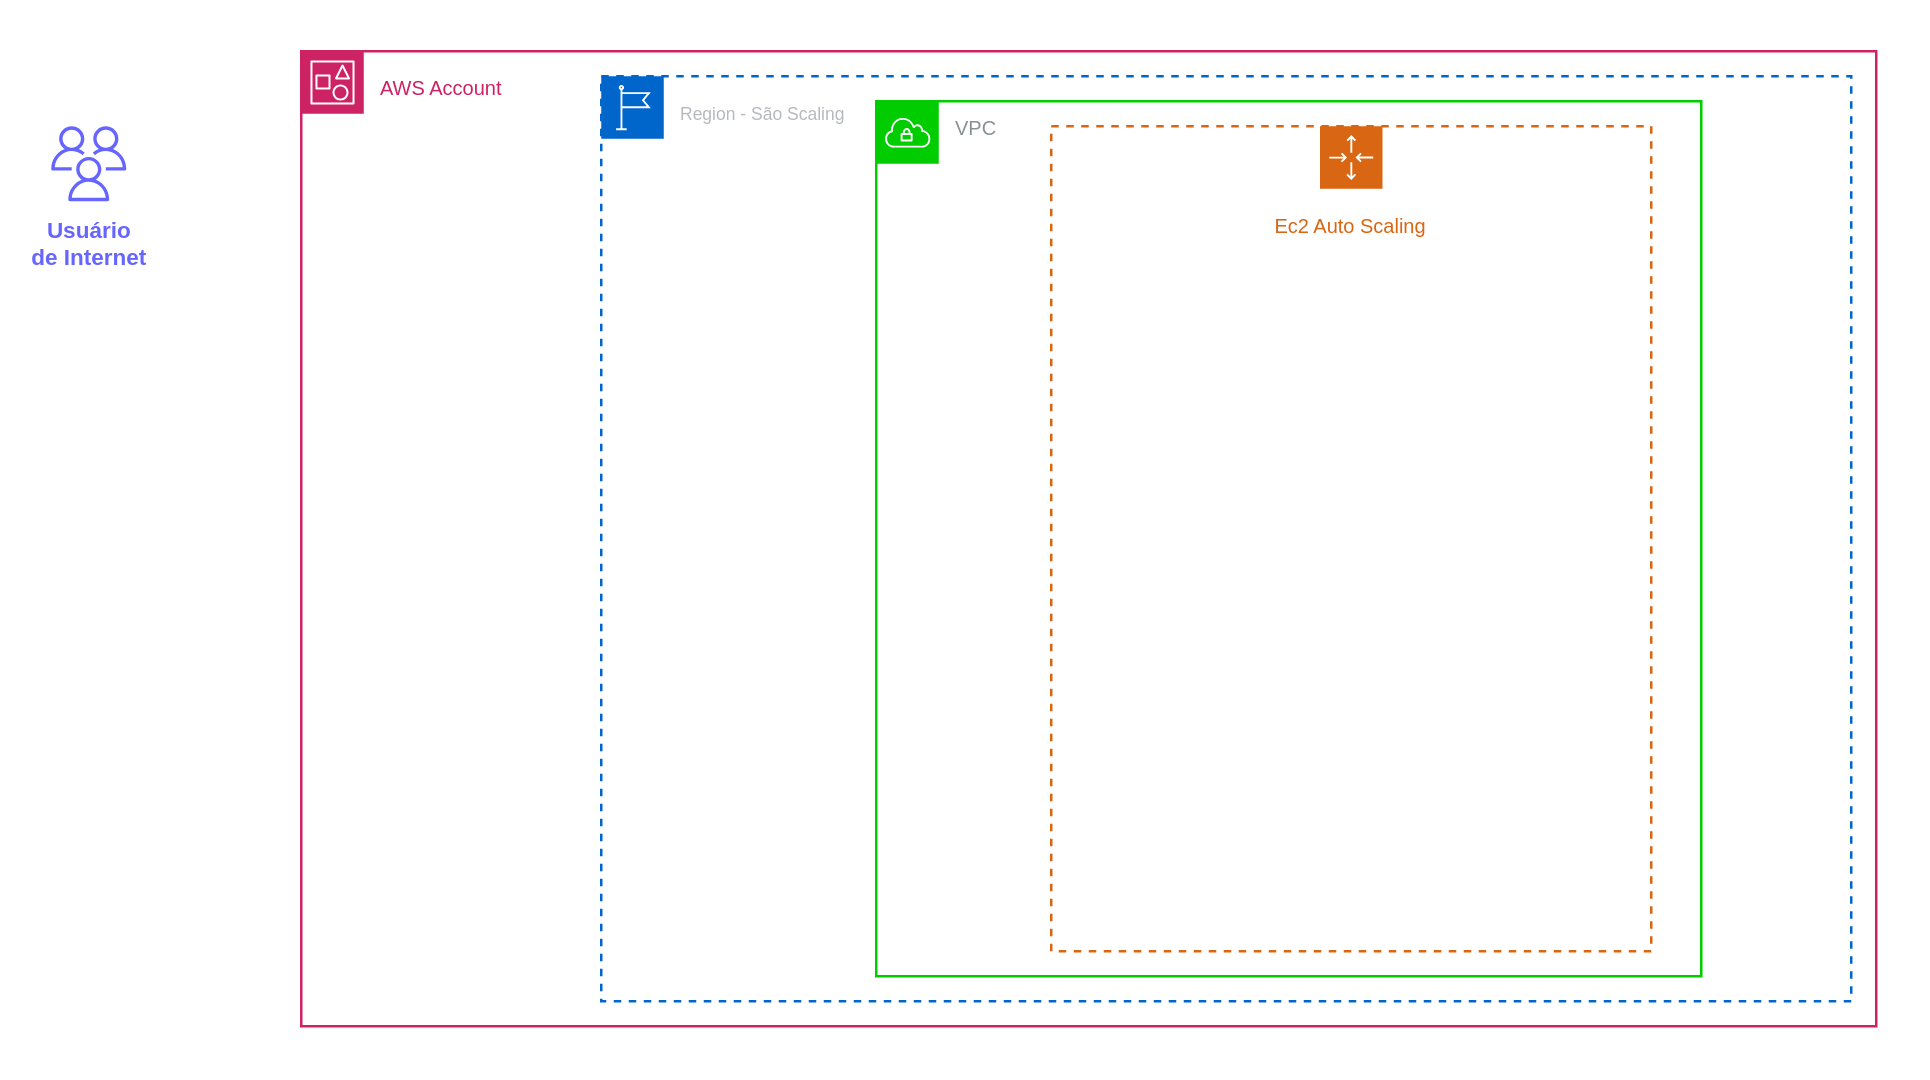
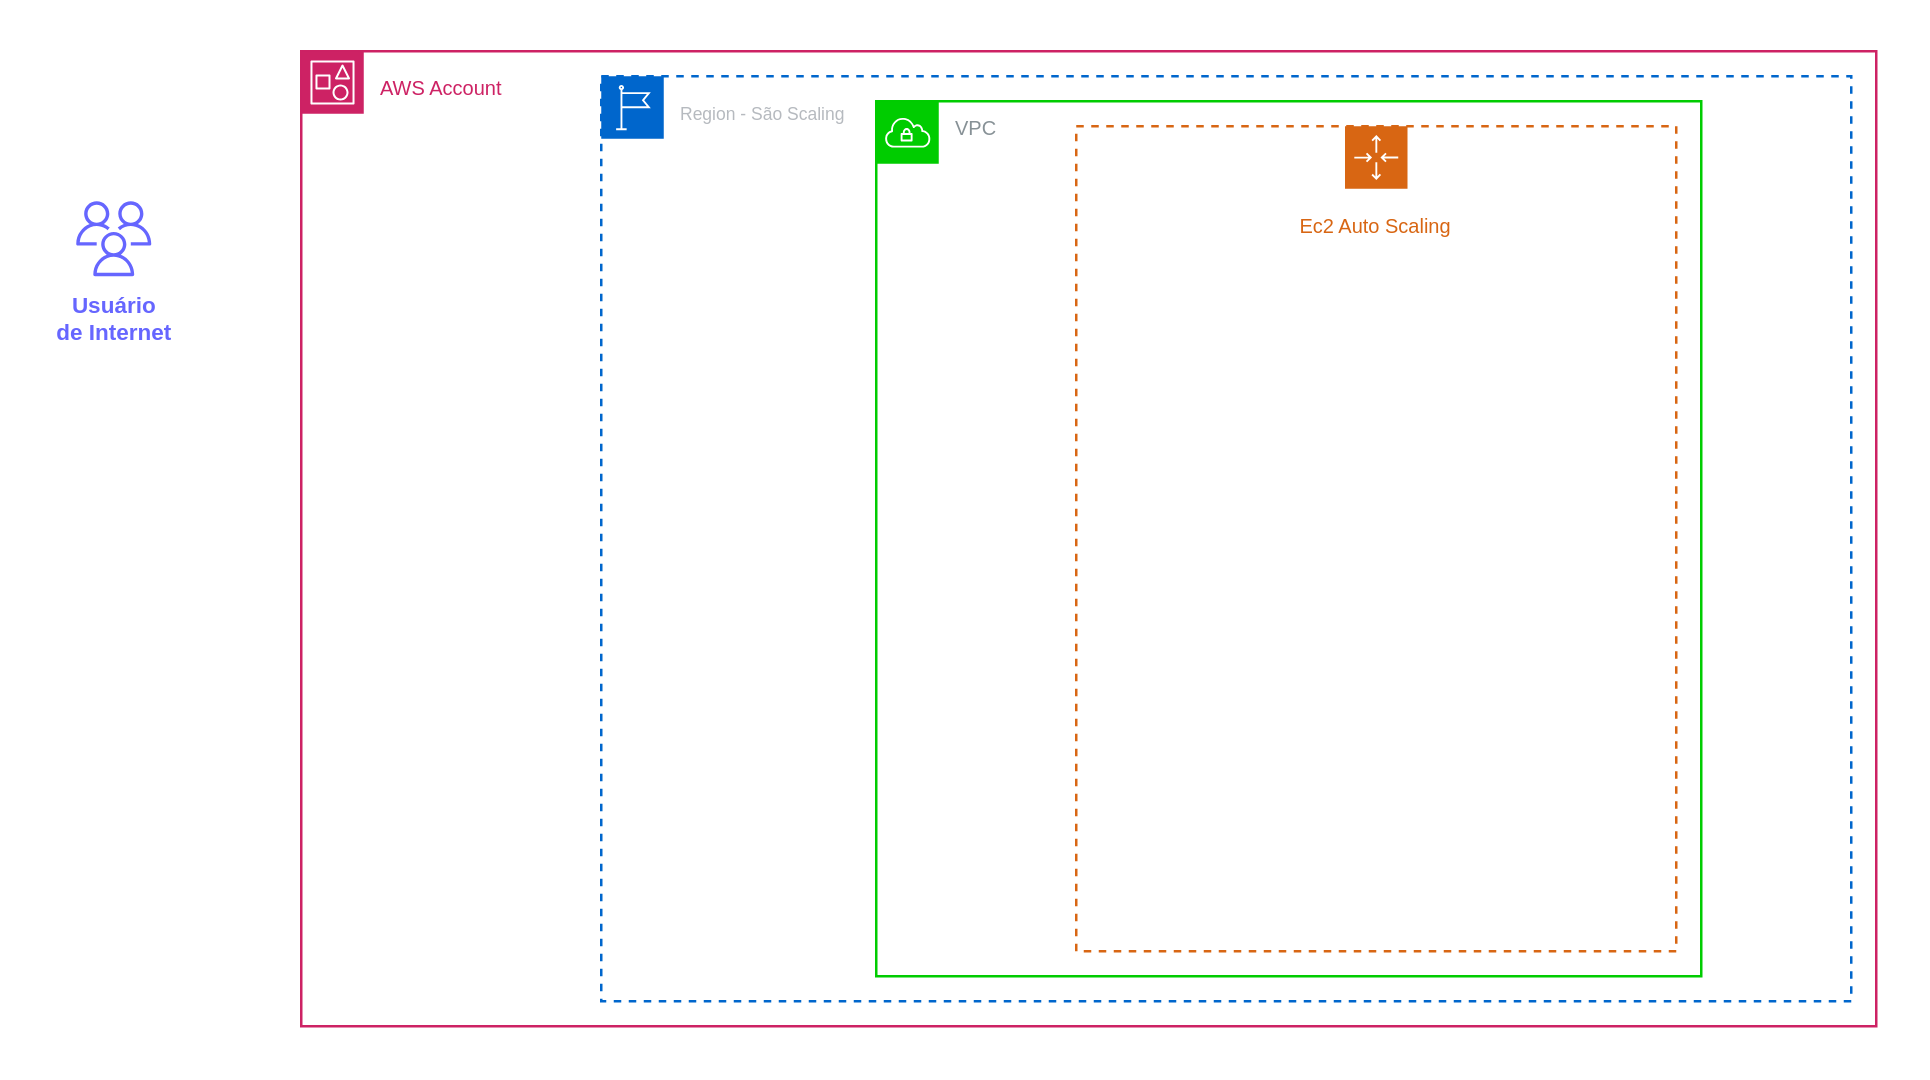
  <mxCell id="0" />
  <mxCell id="1" parent="0" />
- <mxCell id="2" value="&lt;font color=&quot;#6666ff&quot; style=&quot;font-size: 9px;&quot;&gt;Usuário &lt;br style=&quot;font-size: 9px;&quot;&gt;de Internet&lt;/font&gt;" style="sketch=0;outlineConnect=0;fillColor=#6666FF;strokeColor=#001DBC;dashed=0;verticalLabelPosition=bottom;verticalAlign=top;align=center;html=1;fontSize=9;fontStyle=1;aspect=fixed;pointerEvents=1;shape=mxgraph.aws4.users;fontColor=#ffffff;" vertex="1" parent="1"><mxGeometry x="20" y="50" width="30" height="30" as="geometry" /></mxCell>
+ <mxCell id="2" value="&lt;font color=&quot;#6666ff&quot; style=&quot;font-size: 9px;&quot;&gt;Usuário &lt;br style=&quot;font-size: 9px;&quot;&gt;de Internet&lt;/font&gt;" style="sketch=0;outlineConnect=0;fillColor=#6666FF;strokeColor=#001DBC;dashed=0;verticalLabelPosition=bottom;verticalAlign=top;align=center;html=1;fontSize=9;fontStyle=1;aspect=fixed;pointerEvents=1;shape=mxgraph.aws4.users;fontColor=#ffffff;" vertex="1" parent="1"><mxGeometry x="30" y="80" width="30" height="30" as="geometry" /></mxCell>
  <mxCell id="3" value="&lt;font style=&quot;font-size: 8px;&quot;&gt;AWS Account&lt;/font&gt;" style="points=[[0,0],[0.25,0],[0.5,0],[0.75,0],[1,0],[1,0.25],[1,0.5],[1,0.75],[1,1],[0.75,1],[0.5,1],[0.25,1],[0,1],[0,0.75],[0,0.5],[0,0.25]];outlineConnect=0;gradientColor=none;html=1;whiteSpace=wrap;fontSize=12;fontStyle=0;container=1;pointerEvents=0;collapsible=0;recursiveResize=0;shape=mxgraph.aws4.group;grIcon=mxgraph.aws4.group_account;strokeColor=#CD2264;fillColor=none;verticalAlign=top;align=left;spacingLeft=30;fontColor=#CD2264;dashed=0;" vertex="1" parent="1"><mxGeometry x="120" y="20" width="630" height="390" as="geometry" /></mxCell>
  <mxCell id="4" value="&lt;font style=&quot;font-size: 7px;&quot;&gt;Region - São Scaling&lt;/font&gt;" style="sketch=0;outlineConnect=0;gradientColor=none;html=1;whiteSpace=wrap;fontSize=12;fontStyle=0;shape=mxgraph.aws4.group;grIcon=mxgraph.aws4.group_region;strokeColor=#0066CC;fillColor=none;verticalAlign=top;align=left;spacingLeft=30;fontColor=#B6BABF;dashed=1;" vertex="1" parent="1"><mxGeometry x="240" y="30" width="500" height="370" as="geometry" /></mxCell>
  <mxCell id="5" value="VPC" style="sketch=0;outlineConnect=0;gradientColor=none;html=1;whiteSpace=wrap;fontSize=8;fontStyle=0;shape=mxgraph.aws4.group;grIcon=mxgraph.aws4.group_vpc;strokeColor=#00CC00;fillColor=none;verticalAlign=top;align=left;spacingLeft=30;fontColor=#879196;dashed=0;fixDash=0;snapToPoint=0;" vertex="1" parent="1"><mxGeometry x="350" y="40" width="330" height="350" as="geometry" /></mxCell>
- <mxCell id="6" value="&lt;font style=&quot;font-size: 8px;&quot;&gt;Ec2 Auto Scaling&lt;/font&gt;" style="points=[[0,0],[0.25,0],[0.5,0],[0.75,0],[1,0],[1,0.25],[1,0.5],[1,0.75],[1,1],[0.75,1],[0.5,1],[0.25,1],[0,1],[0,0.75],[0,0.5],[0,0.25]];outlineConnect=0;gradientColor=none;html=1;whiteSpace=wrap;fontSize=12;fontStyle=0;container=1;pointerEvents=0;collapsible=0;recursiveResize=0;shape=mxgraph.aws4.groupCenter;grIcon=mxgraph.aws4.group_auto_scaling_group;grStroke=1;strokeColor=#D86613;fillColor=none;verticalAlign=top;align=center;fontColor=#D86613;dashed=1;spacingTop=25;snapToPoint=0;fixDash=0;dropTarget=0;deletable=1;cloneable=1;rotatable=1;resizable=1;movable=1;editable=1;locked=0;connectable=1;allowArrows=1;expand=1;perimeter=backbonePerimeter;fillOpacity=91;shadow=0;" vertex="1" parent="1"><mxGeometry x="420" y="50" width="240" height="330" as="geometry" /></mxCell>
+ <mxCell id="6" value="&lt;font style=&quot;font-size: 8px;&quot;&gt;Ec2 Auto Scaling&lt;/font&gt;" style="points=[[0,0],[0.25,0],[0.5,0],[0.75,0],[1,0],[1,0.25],[1,0.5],[1,0.75],[1,1],[0.75,1],[0.5,1],[0.25,1],[0,1],[0,0.75],[0,0.5],[0,0.25]];outlineConnect=0;gradientColor=none;html=1;whiteSpace=wrap;fontSize=12;fontStyle=0;container=1;pointerEvents=0;collapsible=0;recursiveResize=0;shape=mxgraph.aws4.groupCenter;grIcon=mxgraph.aws4.group_auto_scaling_group;grStroke=1;strokeColor=#D86613;fillColor=none;verticalAlign=top;align=center;fontColor=#D86613;dashed=1;spacingTop=25;snapToPoint=0;fixDash=0;dropTarget=0;deletable=1;cloneable=1;rotatable=1;resizable=1;movable=1;editable=1;locked=0;connectable=1;allowArrows=1;expand=1;perimeter=backbonePerimeter;fillOpacity=91;shadow=0;" vertex="1" parent="1"><mxGeometry x="430" y="50" width="240" height="330" as="geometry" /></mxCell>
